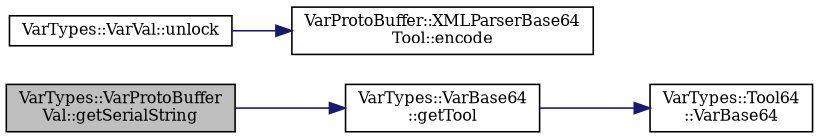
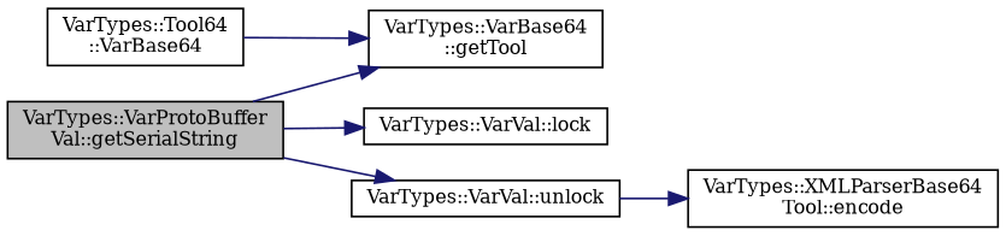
  digraph {
    fontname="DejaVu Serif"
    rankdir=LR
    node [color=black fillcolor=white fontname="DejaVu Serif" fontsize=10 shape=record style=filled]
    edge [color=midnightblue fontname="DejaVu Serif" fontsize=10 labelfontname=Helvetica labelfontsize=10 style=solid]
    n1 [fillcolor=grey75 fontcolor=black height=0.2 label="VarTypes::VarProtoBuffer\lVal::getSerialString" width=0.4]
    n2 [height=0.2 label="VarTypes::VarBase64\l::getTool" width=0.4]
+   n3 [height=0.2 label="VarTypes::VarVal::lock" width=0.4]
    n4 [height=0.2 label="VarTypes::VarVal::unlock" width=0.4]
-   n5 [height=0.2 label="VarProtoBuffer::XMLParserBase64\lTool::encode" width=0.4]
+   n5 [height=0.2 label="VarTypes::XMLParserBase64\lTool::encode" width=0.4]
    n6 [height=0.2 label="VarTypes::Tool64\l::VarBase64" width=0.4]
    n1 -> n2
-   n2 -> n6
+   n1 -> n3
+   n1 -> n4
+   n6 -> n2
    n4 -> n5
  }
